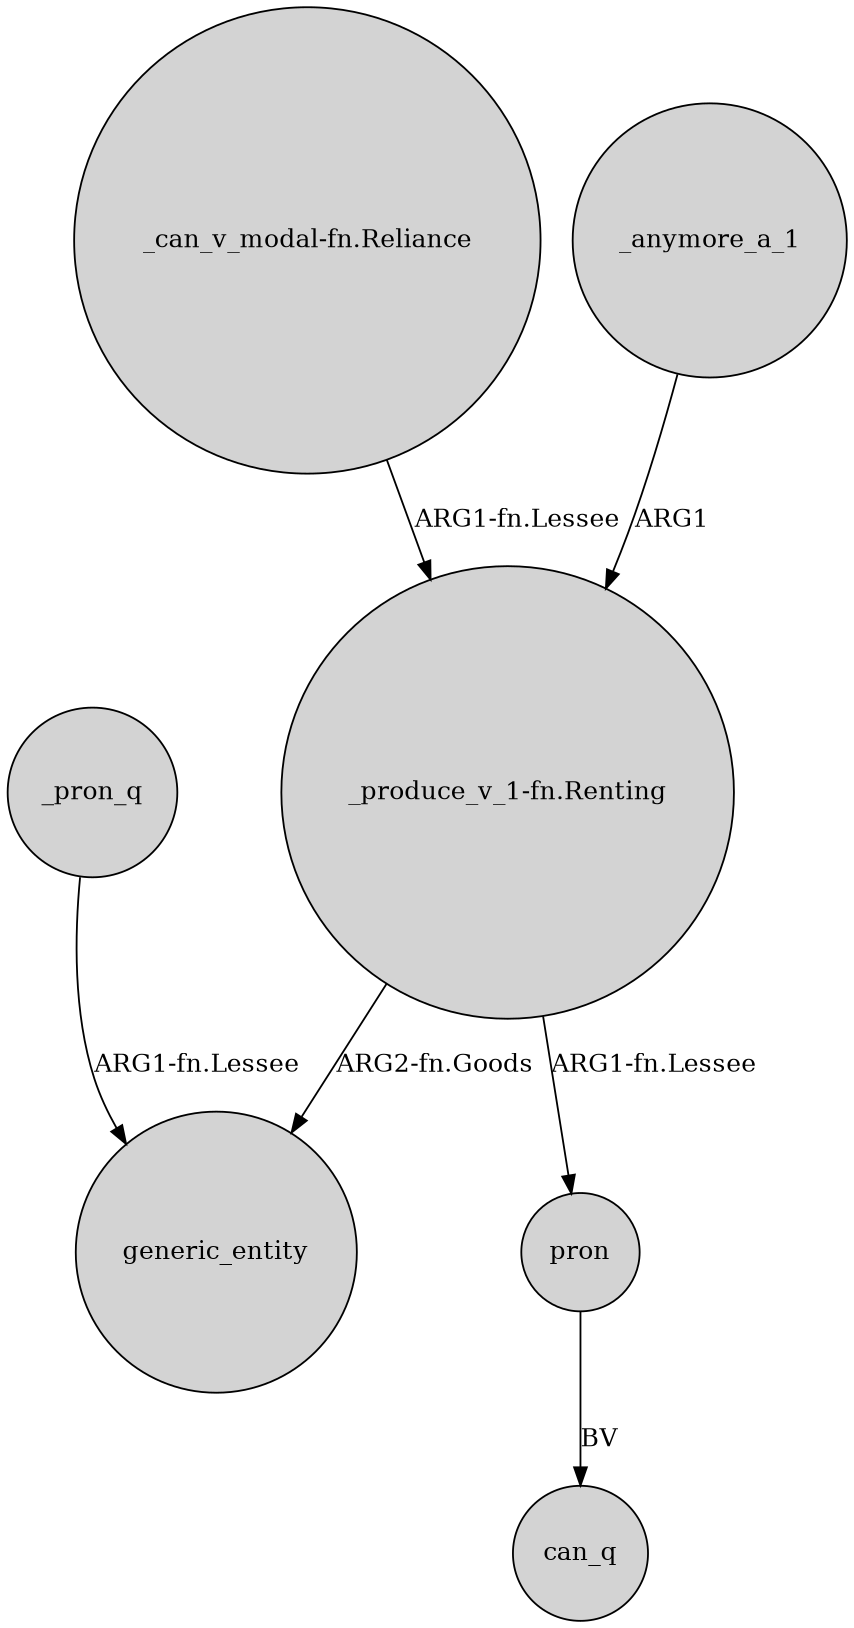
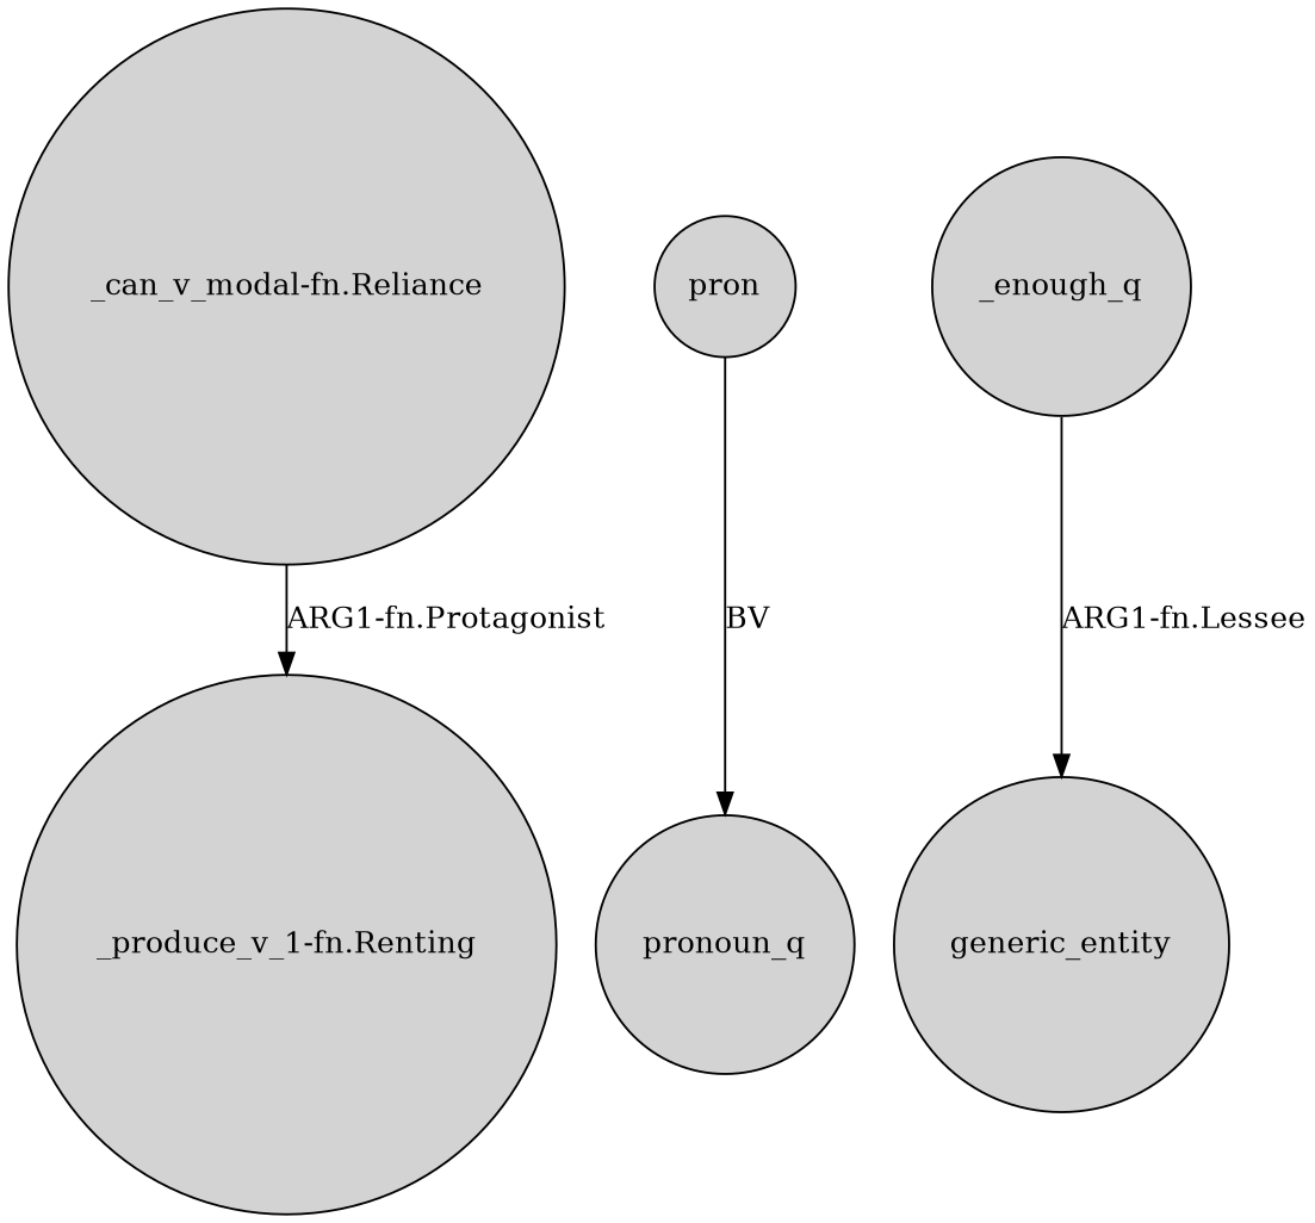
  digraph {
    node [shape=circle style=filled]
    "_produce_v_1-fn.Renting"
    pron
    generic_entity
-   pronoun_q [label=can_q]
+   pronoun_q
    "_can_v_modal-fn.Reliance"
-   _enough_q [label=_pron_q]
-   _anymore_a_1
-   "_produce_v_1-fn.Renting" -> pron [label="ARG1-fn.Lessee"]
-   "_produce_v_1-fn.Renting" -> generic_entity [label="ARG2-fn.Goods"]
+   _enough_q
    pron -> pronoun_q [label=BV]
-   "_can_v_modal-fn.Reliance" -> "_produce_v_1-fn.Renting" [label="ARG1-fn.Lessee"]
+   "_can_v_modal-fn.Reliance" -> "_produce_v_1-fn.Renting" [label="ARG1-fn.Protagonist"]
    _enough_q -> generic_entity [label="ARG1-fn.Lessee"]
-   _anymore_a_1 -> "_produce_v_1-fn.Renting" [label=ARG1]
  }
